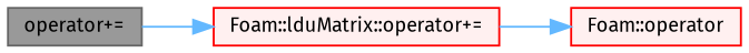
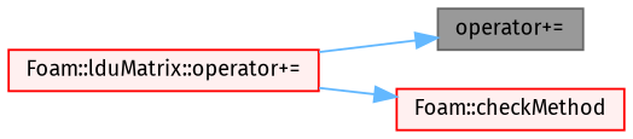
  digraph {
    fontname="Fira Sans"
    rankdir=LR
    node [color=red fillcolor="#FFF0F0" fontname="Fira Sans" fontsize=10 shape=box style=filled]
    edge [color=steelblue1 fontname="Fira Sans" fontsize=10 labelfontname=Helvetica labelfontsize=10 style=solid]
    n1 [color=gray40 fillcolor=grey60 fontcolor=black height=0.2 label="operator+=" width=0.4]
    n2 [height=0.2 label="Foam::lduMatrix::operator+=" width=0.4]
-   n3 [height=0.2 label="Foam::operator" width=0.4]
-   n1 -> n2
+   n3 [height=0.2 label="Foam::checkMethod" width=0.4]
+   n2 -> n1
    n2 -> n3
  }
